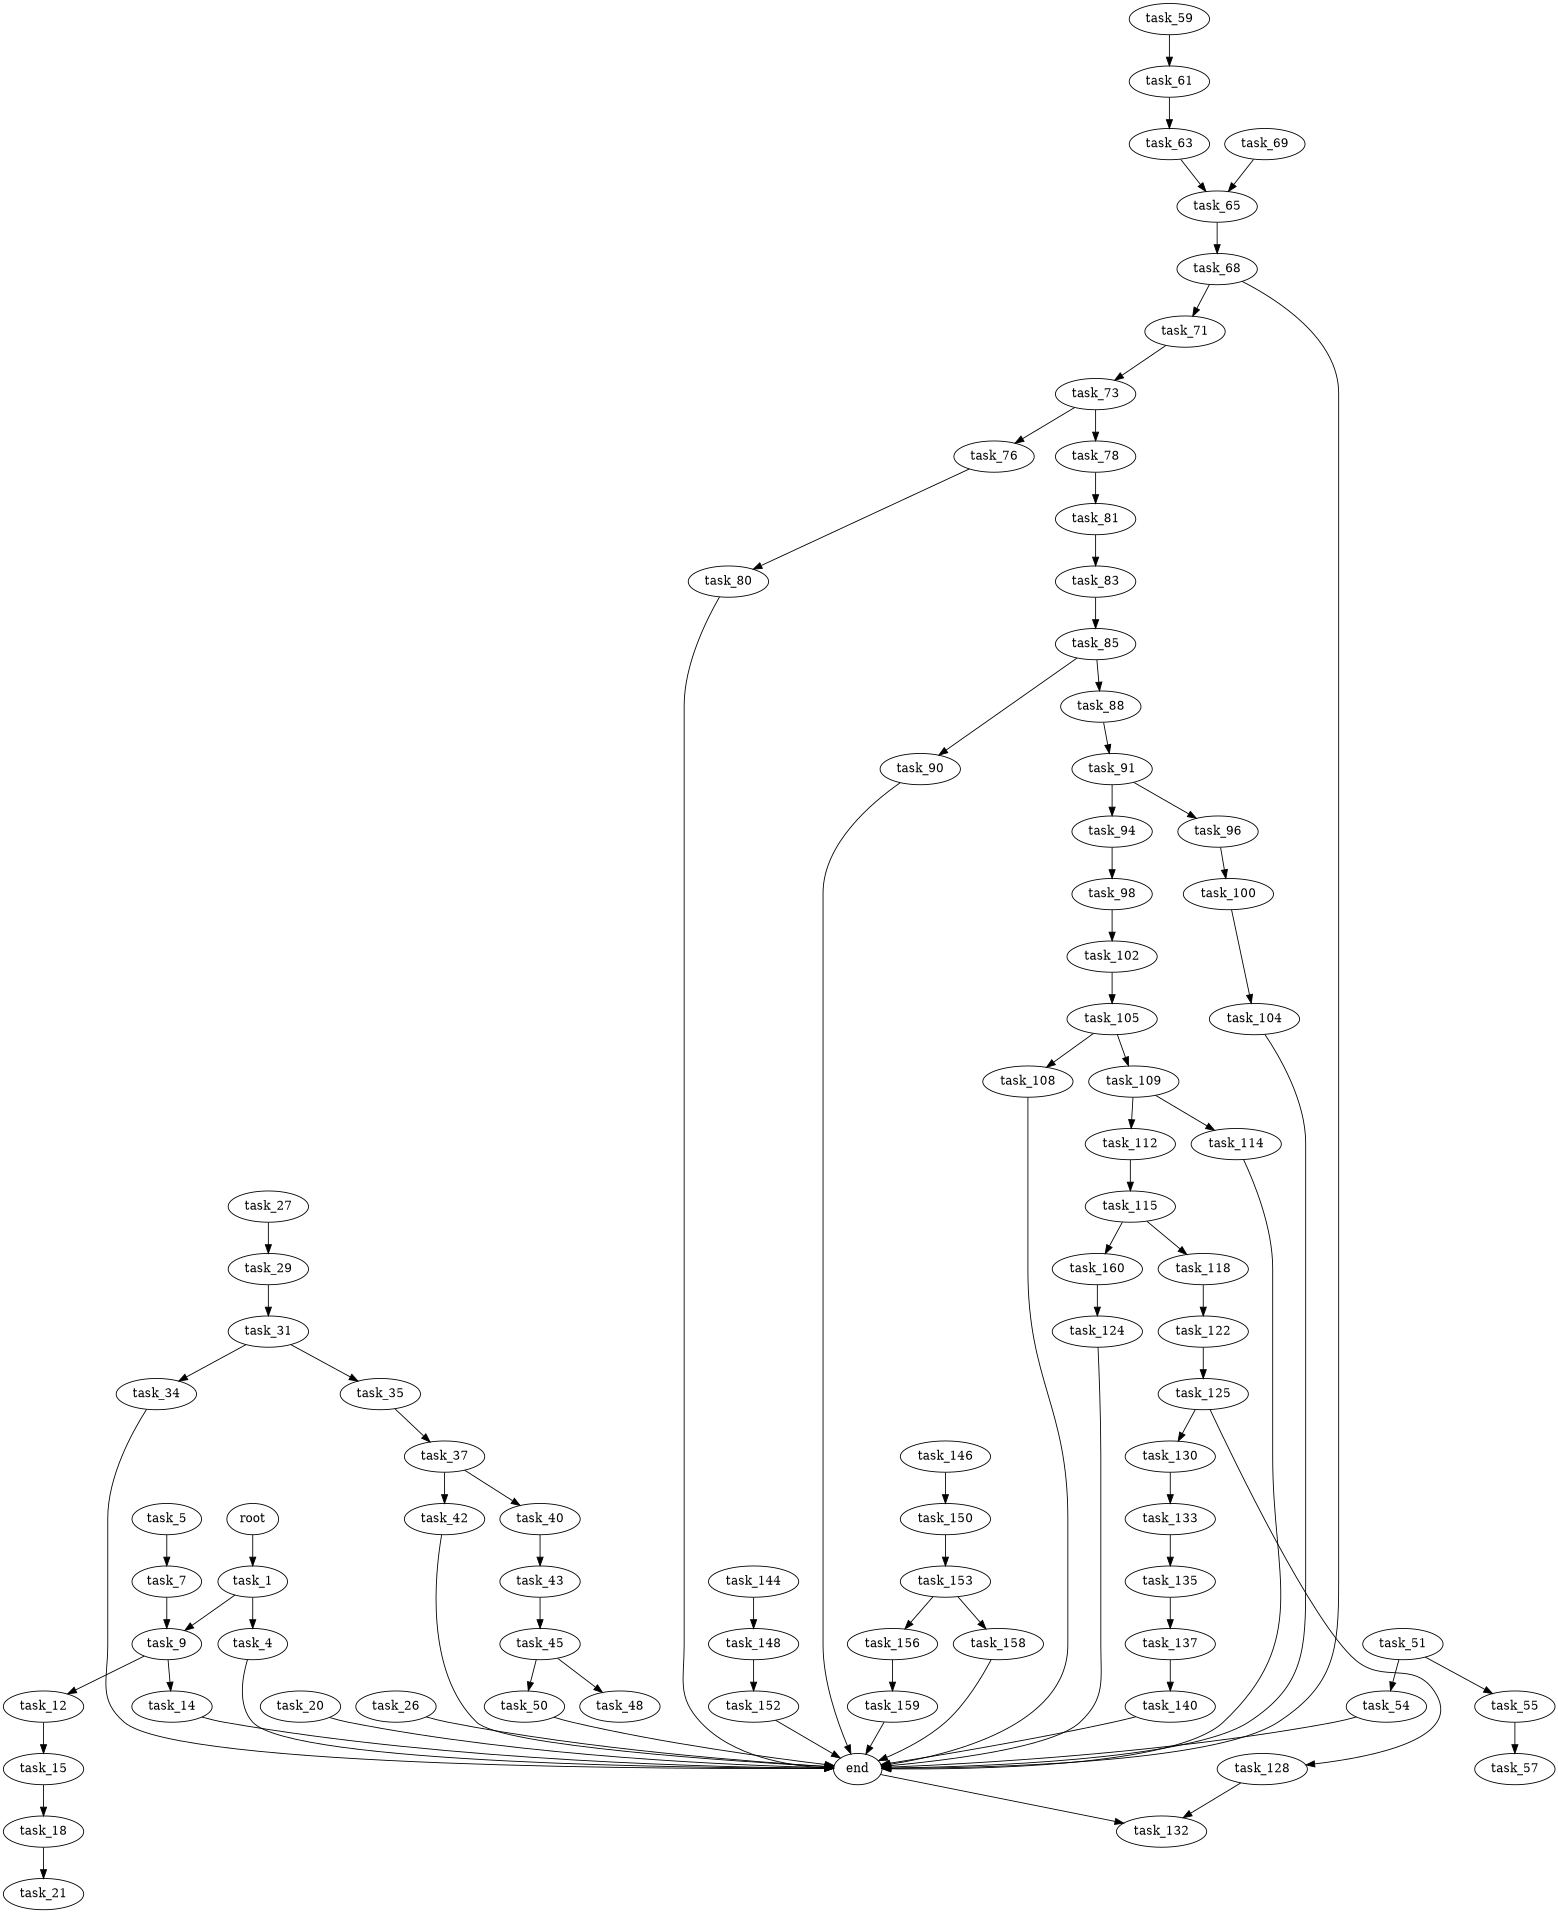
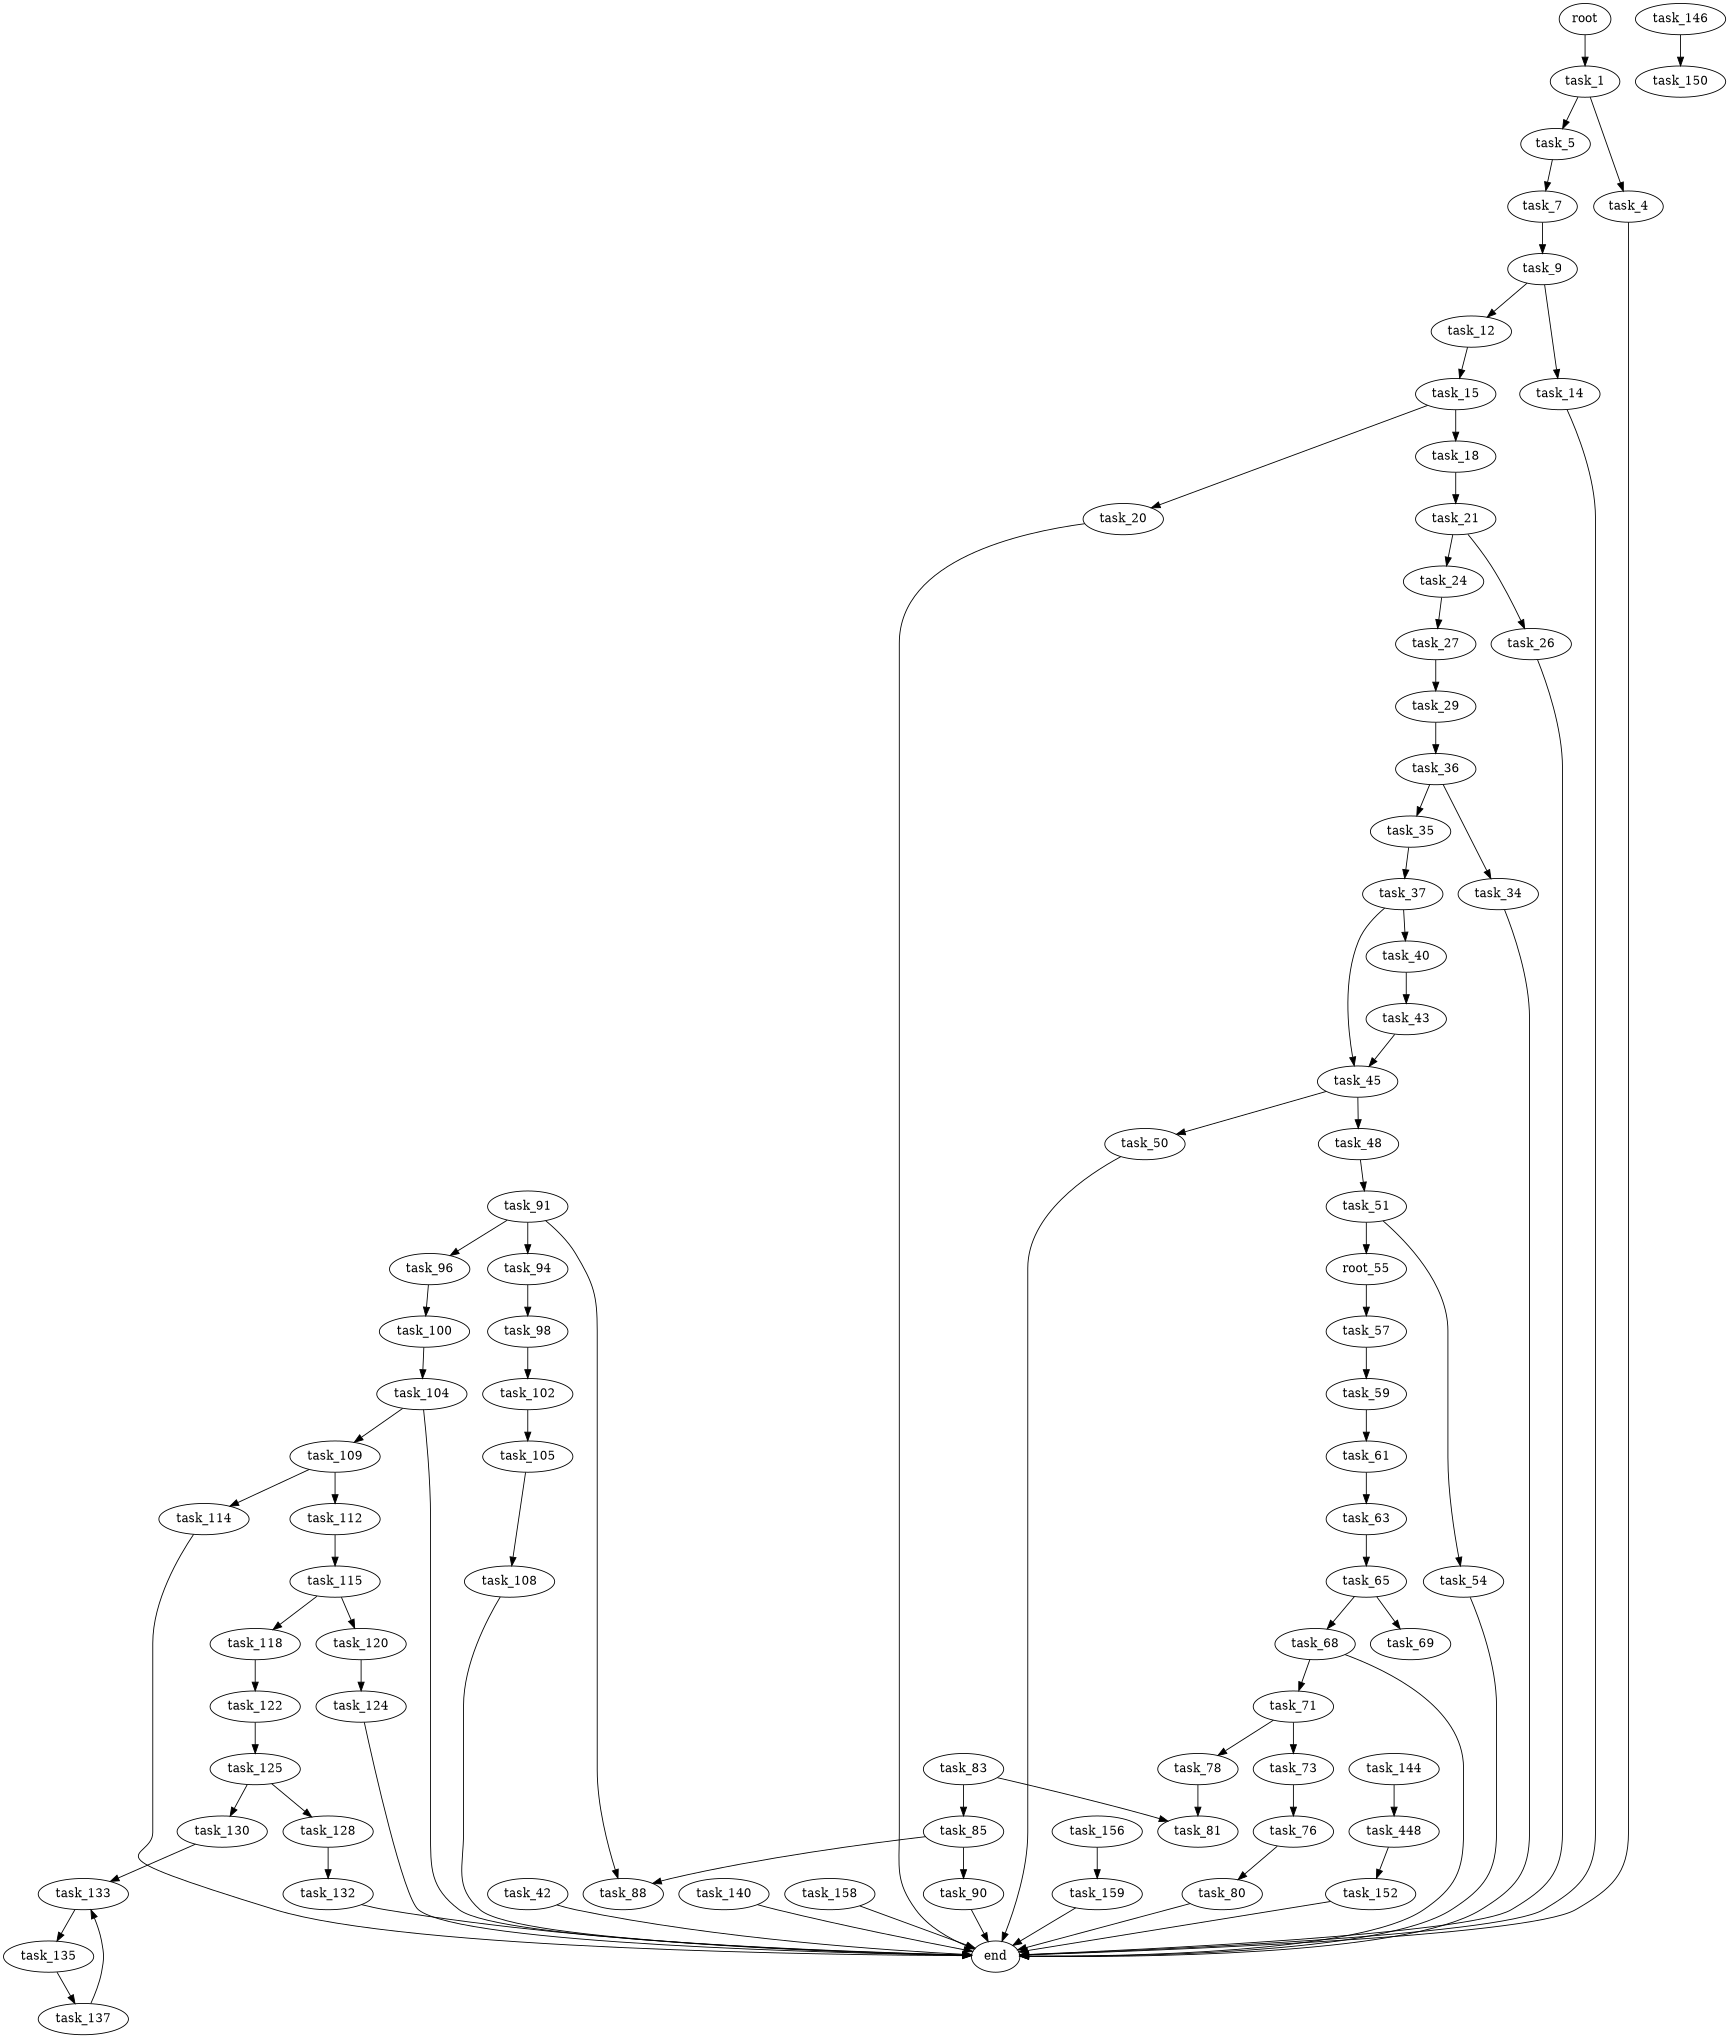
  digraph {
    root
    task_1
    task_4
    task_5
    end
    task_7
    task_9
    task_12
    task_14
    task_15
    task_18
    task_20
    task_21
+   task_24
    task_26
    task_27
    task_29
-   task_31
+   task_31 [label=task_36]
    task_34
    task_35
    task_37
    task_40
    task_42
    task_43
    task_45
    task_48
    task_50
    task_51
    task_54
-   task_55
+   task_55 [label=root_55]
    task_57
    task_59
    task_61
    task_63
    task_65
    task_68
    task_69
    task_71
    task_73
    task_76
    task_78
    task_80
    task_81
    task_83
    task_85
    task_88
    task_90
    task_91
    task_94
    task_96
    task_98
    task_100
    task_102
    task_104
    task_105
    task_108
    task_109
    task_112
    task_114
    task_115
    task_118
-   task_120 [label=task_160]
+   task_120
    task_122
    task_124
    task_125
    task_128
    task_130
    task_132
    task_133
    task_135
    task_137
    task_140
    task_144
-   task_148
+   task_148 [label=task_448]
    task_146
    task_150
    task_152
-   task_153
    task_156
    task_158
    task_159
    root -> task_1
    task_1 -> task_4
-   task_1 -> task_9
+   task_1 -> task_5
    task_4 -> end
    task_5 -> task_7
    task_7 -> task_9
    task_9 -> task_12
    task_9 -> task_14
    task_12 -> task_15
    task_14 -> end
    task_15 -> task_18
+   task_15 -> task_20
    task_18 -> task_21
    task_20 -> end
+   task_21 -> task_24
+   task_21 -> task_26
+   task_24 -> task_27
    task_26 -> end
    task_27 -> task_29
    task_29 -> task_31
    task_31 -> task_34
    task_31 -> task_35
    task_34 -> end
    task_35 -> task_37
    task_37 -> task_40
-   task_37 -> task_42
+   task_37 -> task_45
    task_40 -> task_43
    task_42 -> end
    task_43 -> task_45
    task_45 -> task_48
    task_45 -> task_50
+   task_48 -> task_51
    task_50 -> end
    task_51 -> task_54
    task_51 -> task_55
    task_54 -> end
    task_55 -> task_57
+   task_57 -> task_59
    task_59 -> task_61
    task_61 -> task_63
    task_63 -> task_65
    task_65 -> task_68
-   task_69 -> task_65
+   task_65 -> task_69
    task_68 -> end
    task_68 -> task_71
    task_71 -> task_73
    task_73 -> task_76
-   task_73 -> task_78
+   task_71 -> task_78
    task_76 -> task_80
    task_78 -> task_81
    task_80 -> end
-   task_81 -> task_83
+   task_83 -> task_81
    task_83 -> task_85
    task_85 -> task_88
    task_85 -> task_90
-   task_88 -> task_91
+   task_91 -> task_88
    task_90 -> end
    task_91 -> task_94
    task_91 -> task_96
    task_94 -> task_98
    task_96 -> task_100
    task_98 -> task_102
    task_100 -> task_104
    task_102 -> task_105
    task_104 -> end
    task_105 -> task_108
-   task_105 -> task_109
+   task_104 -> task_109
    task_108 -> end
    task_109 -> task_112
    task_109 -> task_114
    task_112 -> task_115
    task_114 -> end
    task_115 -> task_118
    task_115 -> task_120
    task_118 -> task_122
    task_120 -> task_124
    task_122 -> task_125
    task_124 -> end
    task_125 -> task_128
    task_125 -> task_130
    task_128 -> task_132
    task_130 -> task_133
-   end -> task_132
+   task_132 -> end
    task_133 -> task_135
    task_135 -> task_137
-   task_137 -> task_140
+   task_137 -> task_133
    task_140 -> end
    task_144 -> task_148
    task_148 -> task_152
    task_146 -> task_150
-   task_150 -> task_153
    task_152 -> end
-   task_153 -> task_156
-   task_153 -> task_158
    task_156 -> task_159
    task_158 -> end
    task_159 -> end
  }
